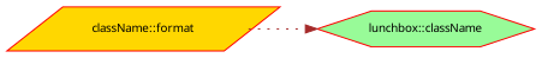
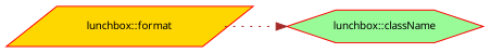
  digraph {
    rankdir=LR
    node [color=red fontname=Sans fontsize=10 style=filled]
-   n1 [fillcolor=gold fontcolor=black height=0.2 label="className::format" shape=parallelogram width=0.4]
+   n1 [fillcolor=gold fontcolor=black height=0.2 label="lunchbox::format" shape=parallelogram width=0.4]
    n2 [fillcolor=palegreen height=0.2 label="lunchbox::className" shape=hexagon width=0.4]
    n1 -> n2 [color=brown fontname=Sans fontsize=10 labelfontname=Sans labelfontsize=10 style=dotted]
  }
